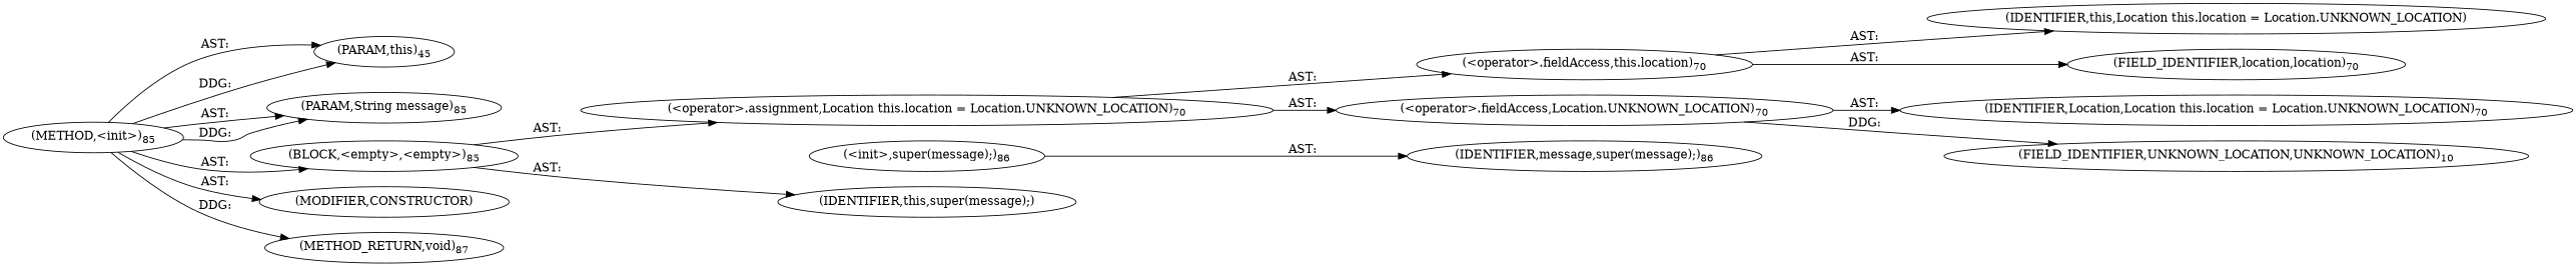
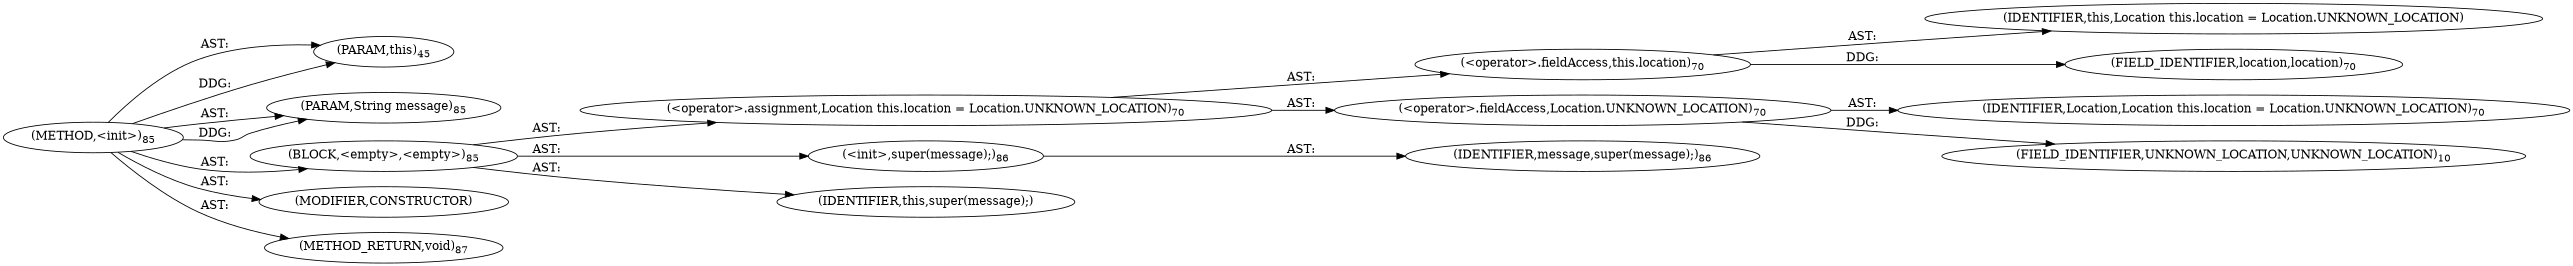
  digraph {
    rankdir=LR
    n1 [label=<(METHOD,&lt;init&gt;)<SUB>85</SUB>>]
    n2 [label=<(PARAM,this)<SUB>45</SUB>>]
    n3 [label=<(PARAM,String message)<SUB>85</SUB>>]
    n4 [label=<(BLOCK,&lt;empty&gt;,&lt;empty&gt;)<SUB>85</SUB>>]
    n5 [label=<(MODIFIER,CONSTRUCTOR)>]
    n6 [label=<(METHOD_RETURN,void)<SUB>87</SUB>>]
    n7 [label=<(&lt;operator&gt;.assignment,Location this.location = Location.UNKNOWN_LOCATION)<SUB>70</SUB>>]
    n8 [label=<(&lt;init&gt;,super(message);)<SUB>86</SUB>>]
    n9 [label=<(IDENTIFIER,this,super(message);)>]
    n10 [label=<(&lt;operator&gt;.fieldAccess,this.location)<SUB>70</SUB>>]
    n11 [label=<(&lt;operator&gt;.fieldAccess,Location.UNKNOWN_LOCATION)<SUB>70</SUB>>]
    n12 [label=<(IDENTIFIER,message,super(message);)<SUB>86</SUB>>]
    n13 [label=<(IDENTIFIER,this,Location this.location = Location.UNKNOWN_LOCATION)>]
    n14 [label=<(FIELD_IDENTIFIER,location,location)<SUB>70</SUB>>]
    n15 [label=<(IDENTIFIER,Location,Location this.location = Location.UNKNOWN_LOCATION)<SUB>70</SUB>>]
    n16 [label=<(FIELD_IDENTIFIER,UNKNOWN_LOCATION,UNKNOWN_LOCATION)<SUB>10</SUB>>]
    n1 -> n2 [label="AST: "]
    n1 -> n2 [label="DDG: "]
    n1 -> n3 [label="AST: "]
    n1 -> n3 [label="DDG: "]
    n1 -> n4 [label="AST: "]
    n1 -> n5 [label="AST: "]
-   n1 -> n6 [label="DDG: "]
+   n1 -> n6 [label="AST: "]
    n4 -> n7 [label="AST: "]
+   n4 -> n8 [label="AST: "]
    n4 -> n9 [label="AST: "]
    n7 -> n10 [label="AST: "]
    n7 -> n11 [label="AST: "]
    n8 -> n12 [label="AST: "]
    n10 -> n13 [label="AST: "]
-   n10 -> n14 [label="AST: "]
+   n10 -> n14 [label="DDG: "]
    n11 -> n15 [label="AST: "]
    n11 -> n16 [label="DDG: "]
  }
